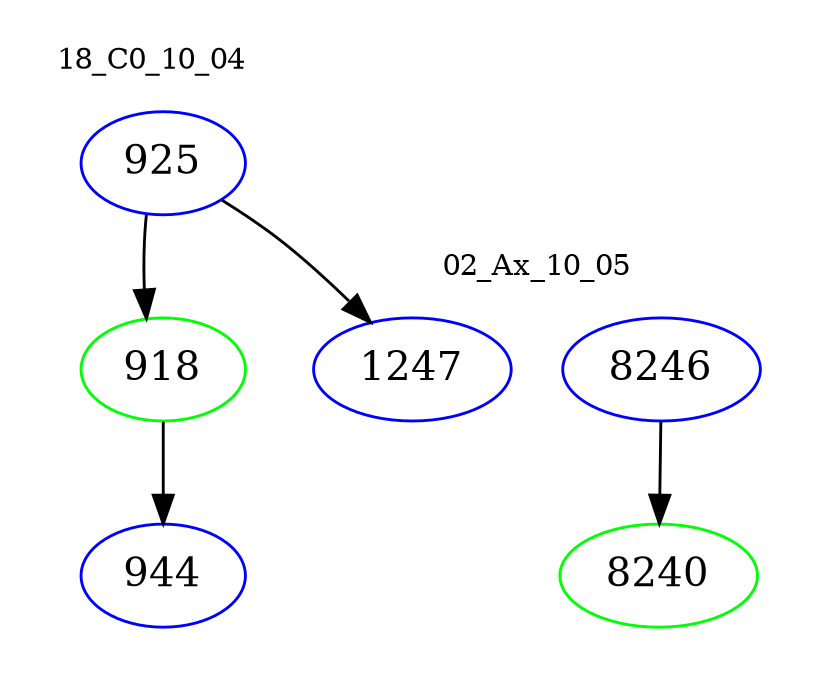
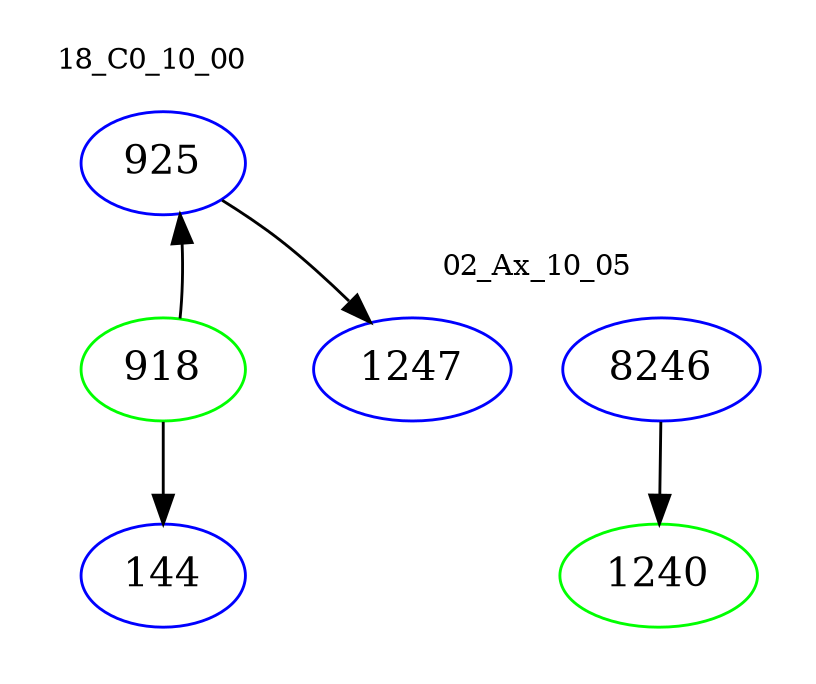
  digraph {
    node [color=blue]
    edge [color=black]
    n1 [label=8246]
-   n2 [color=green label=8240]
+   n2 [color=green label=1240]
    n3 [label=1247]
    n4 [label=925]
    n5 [color=green label=918]
-   n6 [label=944]
+   n6 [label=144]
    subgraph cluster_1 {
      color=white
      fontsize=10
      label="02_Ax_10_05"
      n1
      n2
      n3
    }
    subgraph cluster_2 {
      color=white
      fontsize=10
-     label="18_C0_10_04"
+     label="18_C0_10_00"
      n4
      n5
      n6
    }
    n1 -> n2
    n4 -> n3
-   n4 -> n5
+   n5 -> n4
    n5 -> n6
  }
